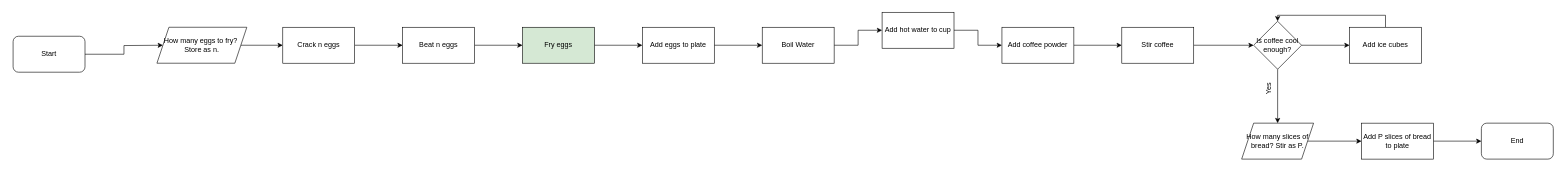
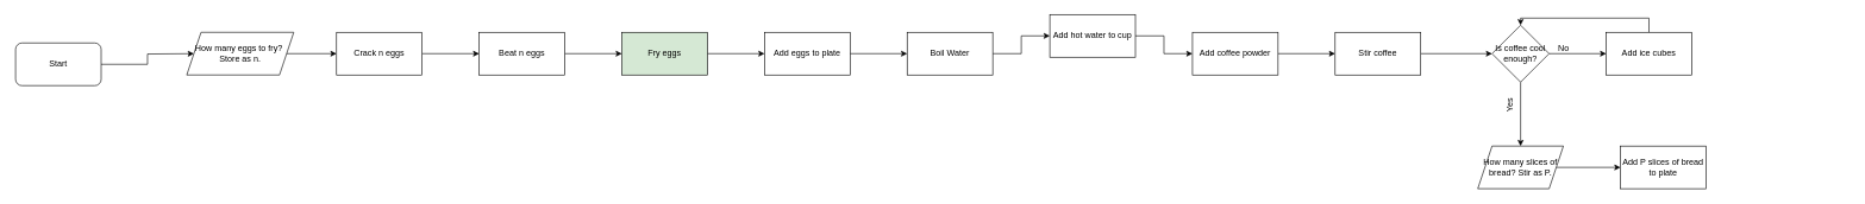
  <mxCell id="0" />
  <mxCell id="1" parent="0" />
  <mxCell id="2" style="edgeStyle=orthogonalEdgeStyle;rounded=0;orthogonalLoop=1;jettySize=auto;html=1;exitX=1;exitY=0.5;exitDx=0;exitDy=0;" edge="1" parent="1" source="3"><mxGeometry relative="1" as="geometry"><mxPoint x="270" y="75" as="targetPoint" /></mxGeometry></mxCell>
  <mxCell id="3" value="Start" style="rounded=1;whiteSpace=wrap;html=1;" vertex="1" parent="1"><mxGeometry x="20" y="60" width="120" height="60" as="geometry" /></mxCell>
  <mxCell id="4" value="" style="edgeStyle=orthogonalEdgeStyle;rounded=0;orthogonalLoop=1;jettySize=auto;html=1;" edge="1" parent="1" source="5" target="7"><mxGeometry relative="1" as="geometry" /></mxCell>
  <mxCell id="5" value="How many eggs to fry?&amp;nbsp;&lt;br&gt;Store as n." style="shape=parallelogram;perimeter=parallelogramPerimeter;whiteSpace=wrap;html=1;fixedSize=1;" vertex="1" parent="1"><mxGeometry x="260" y="45" width="150" height="60" as="geometry" /></mxCell>
  <mxCell id="6" value="" style="edgeStyle=orthogonalEdgeStyle;rounded=0;orthogonalLoop=1;jettySize=auto;html=1;" edge="1" parent="1" source="7" target="9"><mxGeometry relative="1" as="geometry" /></mxCell>
  <mxCell id="7" value="Crack n eggs" style="whiteSpace=wrap;html=1;" vertex="1" parent="1"><mxGeometry x="470" y="45" width="120" height="60" as="geometry" /></mxCell>
  <mxCell id="8" value="" style="edgeStyle=orthogonalEdgeStyle;rounded=0;orthogonalLoop=1;jettySize=auto;html=1;" edge="1" parent="1" source="9" target="11"><mxGeometry relative="1" as="geometry" /></mxCell>
  <mxCell id="9" value="Beat n eggs" style="whiteSpace=wrap;html=1;" vertex="1" parent="1"><mxGeometry x="670" y="45" width="120" height="60" as="geometry" /></mxCell>
  <mxCell id="10" value="" style="edgeStyle=orthogonalEdgeStyle;rounded=0;orthogonalLoop=1;jettySize=auto;html=1;" edge="1" parent="1" source="11" target="13"><mxGeometry relative="1" as="geometry" /></mxCell>
  <mxCell id="11" value="Fry eggs" style="whiteSpace=wrap;html=1;fillColor=#d5e8d4;" vertex="1" parent="1"><mxGeometry x="870" y="45" width="120" height="60" as="geometry" /></mxCell>
  <mxCell id="12" value="" style="edgeStyle=orthogonalEdgeStyle;rounded=0;orthogonalLoop=1;jettySize=auto;html=1;" edge="1" parent="1" source="13" target="15"><mxGeometry relative="1" as="geometry" /></mxCell>
  <mxCell id="13" value="Add eggs to plate" style="whiteSpace=wrap;html=1;" vertex="1" parent="1"><mxGeometry x="1070" y="45" width="120" height="60" as="geometry" /></mxCell>
  <mxCell id="14" value="" style="edgeStyle=orthogonalEdgeStyle;rounded=0;orthogonalLoop=1;jettySize=auto;html=1;" edge="1" parent="1" source="15" target="17"><mxGeometry relative="1" as="geometry" /></mxCell>
  <mxCell id="15" value="Boil Water" style="whiteSpace=wrap;html=1;" vertex="1" parent="1"><mxGeometry x="1270" y="45" width="120" height="60" as="geometry" /></mxCell>
  <mxCell id="16" value="" style="edgeStyle=orthogonalEdgeStyle;rounded=0;orthogonalLoop=1;jettySize=auto;html=1;" edge="1" parent="1" source="17" target="19"><mxGeometry relative="1" as="geometry" /></mxCell>
  <mxCell id="17" value="Add hot water to cup" style="whiteSpace=wrap;html=1;" vertex="1" parent="1"><mxGeometry x="1470" y="20" width="120" height="60" as="geometry" /></mxCell>
  <mxCell id="18" value="" style="edgeStyle=orthogonalEdgeStyle;rounded=0;orthogonalLoop=1;jettySize=auto;html=1;" edge="1" parent="1" source="19" target="21"><mxGeometry relative="1" as="geometry" /></mxCell>
  <mxCell id="19" value="Add coffee powder" style="whiteSpace=wrap;html=1;" vertex="1" parent="1"><mxGeometry x="1670" y="45" width="120" height="60" as="geometry" /></mxCell>
  <mxCell id="20" value="" style="edgeStyle=orthogonalEdgeStyle;rounded=0;orthogonalLoop=1;jettySize=auto;html=1;" edge="1" parent="1" source="21" target="24"><mxGeometry relative="1" as="geometry" /></mxCell>
  <mxCell id="21" value="Stir coffee" style="whiteSpace=wrap;html=1;" vertex="1" parent="1"><mxGeometry x="1870" y="45" width="120" height="60" as="geometry" /></mxCell>
  <mxCell id="22" value="" style="edgeStyle=orthogonalEdgeStyle;rounded=0;orthogonalLoop=1;jettySize=auto;html=1;" edge="1" parent="1" source="24" target="26"><mxGeometry relative="1" as="geometry" /></mxCell>
  <mxCell id="23" value="" style="edgeStyle=orthogonalEdgeStyle;rounded=0;orthogonalLoop=1;jettySize=auto;html=1;" edge="1" parent="1" source="24" target="29"><mxGeometry relative="1" as="geometry" /></mxCell>
  <mxCell id="24" value="Is coffee cool enough?" style="rhombus;whiteSpace=wrap;html=1;" vertex="1" parent="1"><mxGeometry x="2090" y="35" width="80" height="80" as="geometry" /></mxCell>
  <mxCell id="25" style="edgeStyle=orthogonalEdgeStyle;rounded=0;orthogonalLoop=1;jettySize=auto;html=1;exitX=0.5;exitY=0;exitDx=0;exitDy=0;entryX=0.5;entryY=0;entryDx=0;entryDy=0;" edge="1" parent="1" source="26" target="24"><mxGeometry relative="1" as="geometry" /></mxCell>
  <mxCell id="26" value="Add ice cubes" style="whiteSpace=wrap;html=1;" vertex="1" parent="1"><mxGeometry x="2250" y="45" width="120" height="60" as="geometry" /></mxCell>
+ <mxCell id="27" value="No" style="text;html=1;align=center;verticalAlign=middle;resizable=0;points=[];autosize=1;strokeColor=none;fillColor=none;" vertex="1" parent="1"><mxGeometry x="2170" y="53" width="40" height="30" as="geometry" /></mxCell>
  <mxCell id="28" value="" style="edgeStyle=orthogonalEdgeStyle;rounded=0;orthogonalLoop=1;jettySize=auto;html=1;" edge="1" parent="1" source="29" target="31"><mxGeometry relative="1" as="geometry" /></mxCell>
  <mxCell id="29" value="How many slices of bread? Stir as P." style="shape=parallelogram;perimeter=parallelogramPerimeter;whiteSpace=wrap;html=1;fixedSize=1;" vertex="1" parent="1"><mxGeometry x="2070" y="205" width="120" height="60" as="geometry" /></mxCell>
- <mxCell id="30" style="edgeStyle=orthogonalEdgeStyle;rounded=0;orthogonalLoop=1;jettySize=auto;html=1;exitX=1;exitY=0.5;exitDx=0;exitDy=0;entryX=0;entryY=0.5;entryDx=0;entryDy=0;" edge="1" parent="1" source="31" target="32"><mxGeometry relative="1" as="geometry" /></mxCell>
  <mxCell id="31" value="Add P slices of bread to plate" style="whiteSpace=wrap;html=1;" vertex="1" parent="1"><mxGeometry x="2270" y="205" width="120" height="60" as="geometry" /></mxCell>
- <mxCell id="32" value="End" style="rounded=1;whiteSpace=wrap;html=1;" vertex="1" parent="1"><mxGeometry x="2470" y="205" width="120" height="60" as="geometry" /></mxCell>
  <mxCell id="33" value="Yes" style="text;html=1;align=center;verticalAlign=middle;resizable=0;points=[];autosize=1;strokeColor=none;fillColor=none;rotation=-90;" vertex="1" parent="1"><mxGeometry x="2096" y="133" width="40" height="30" as="geometry" /></mxCell>
